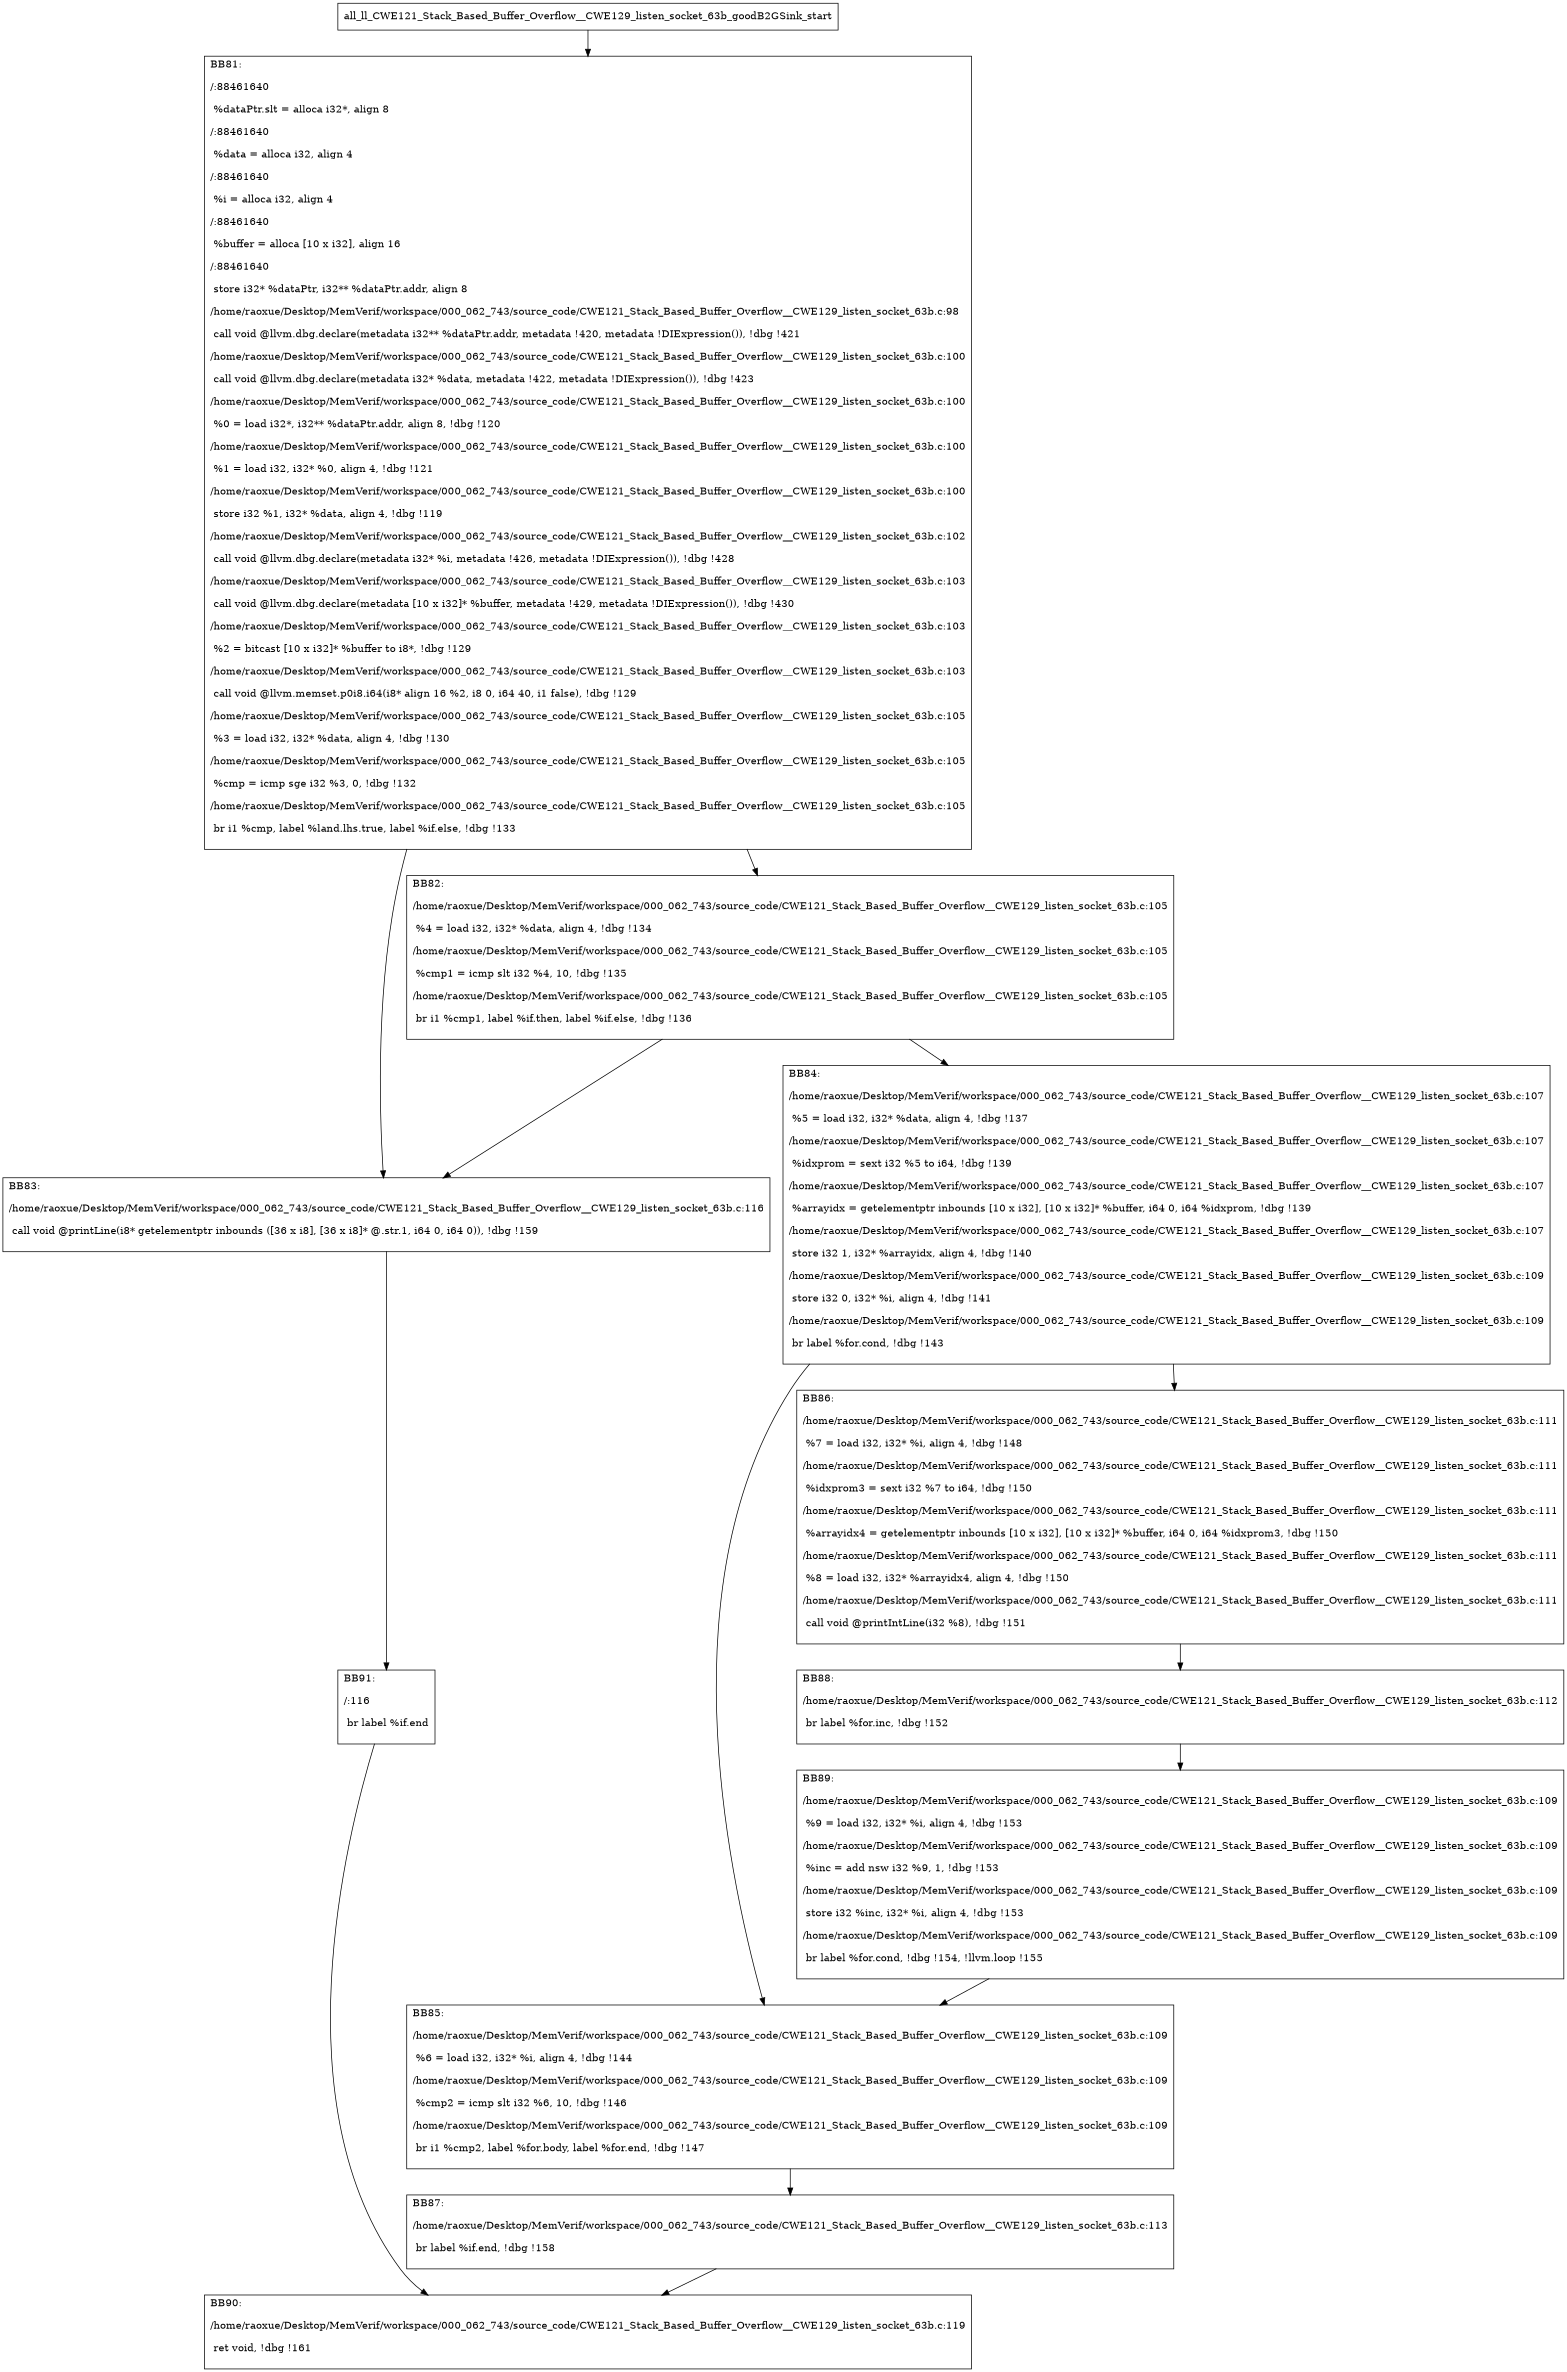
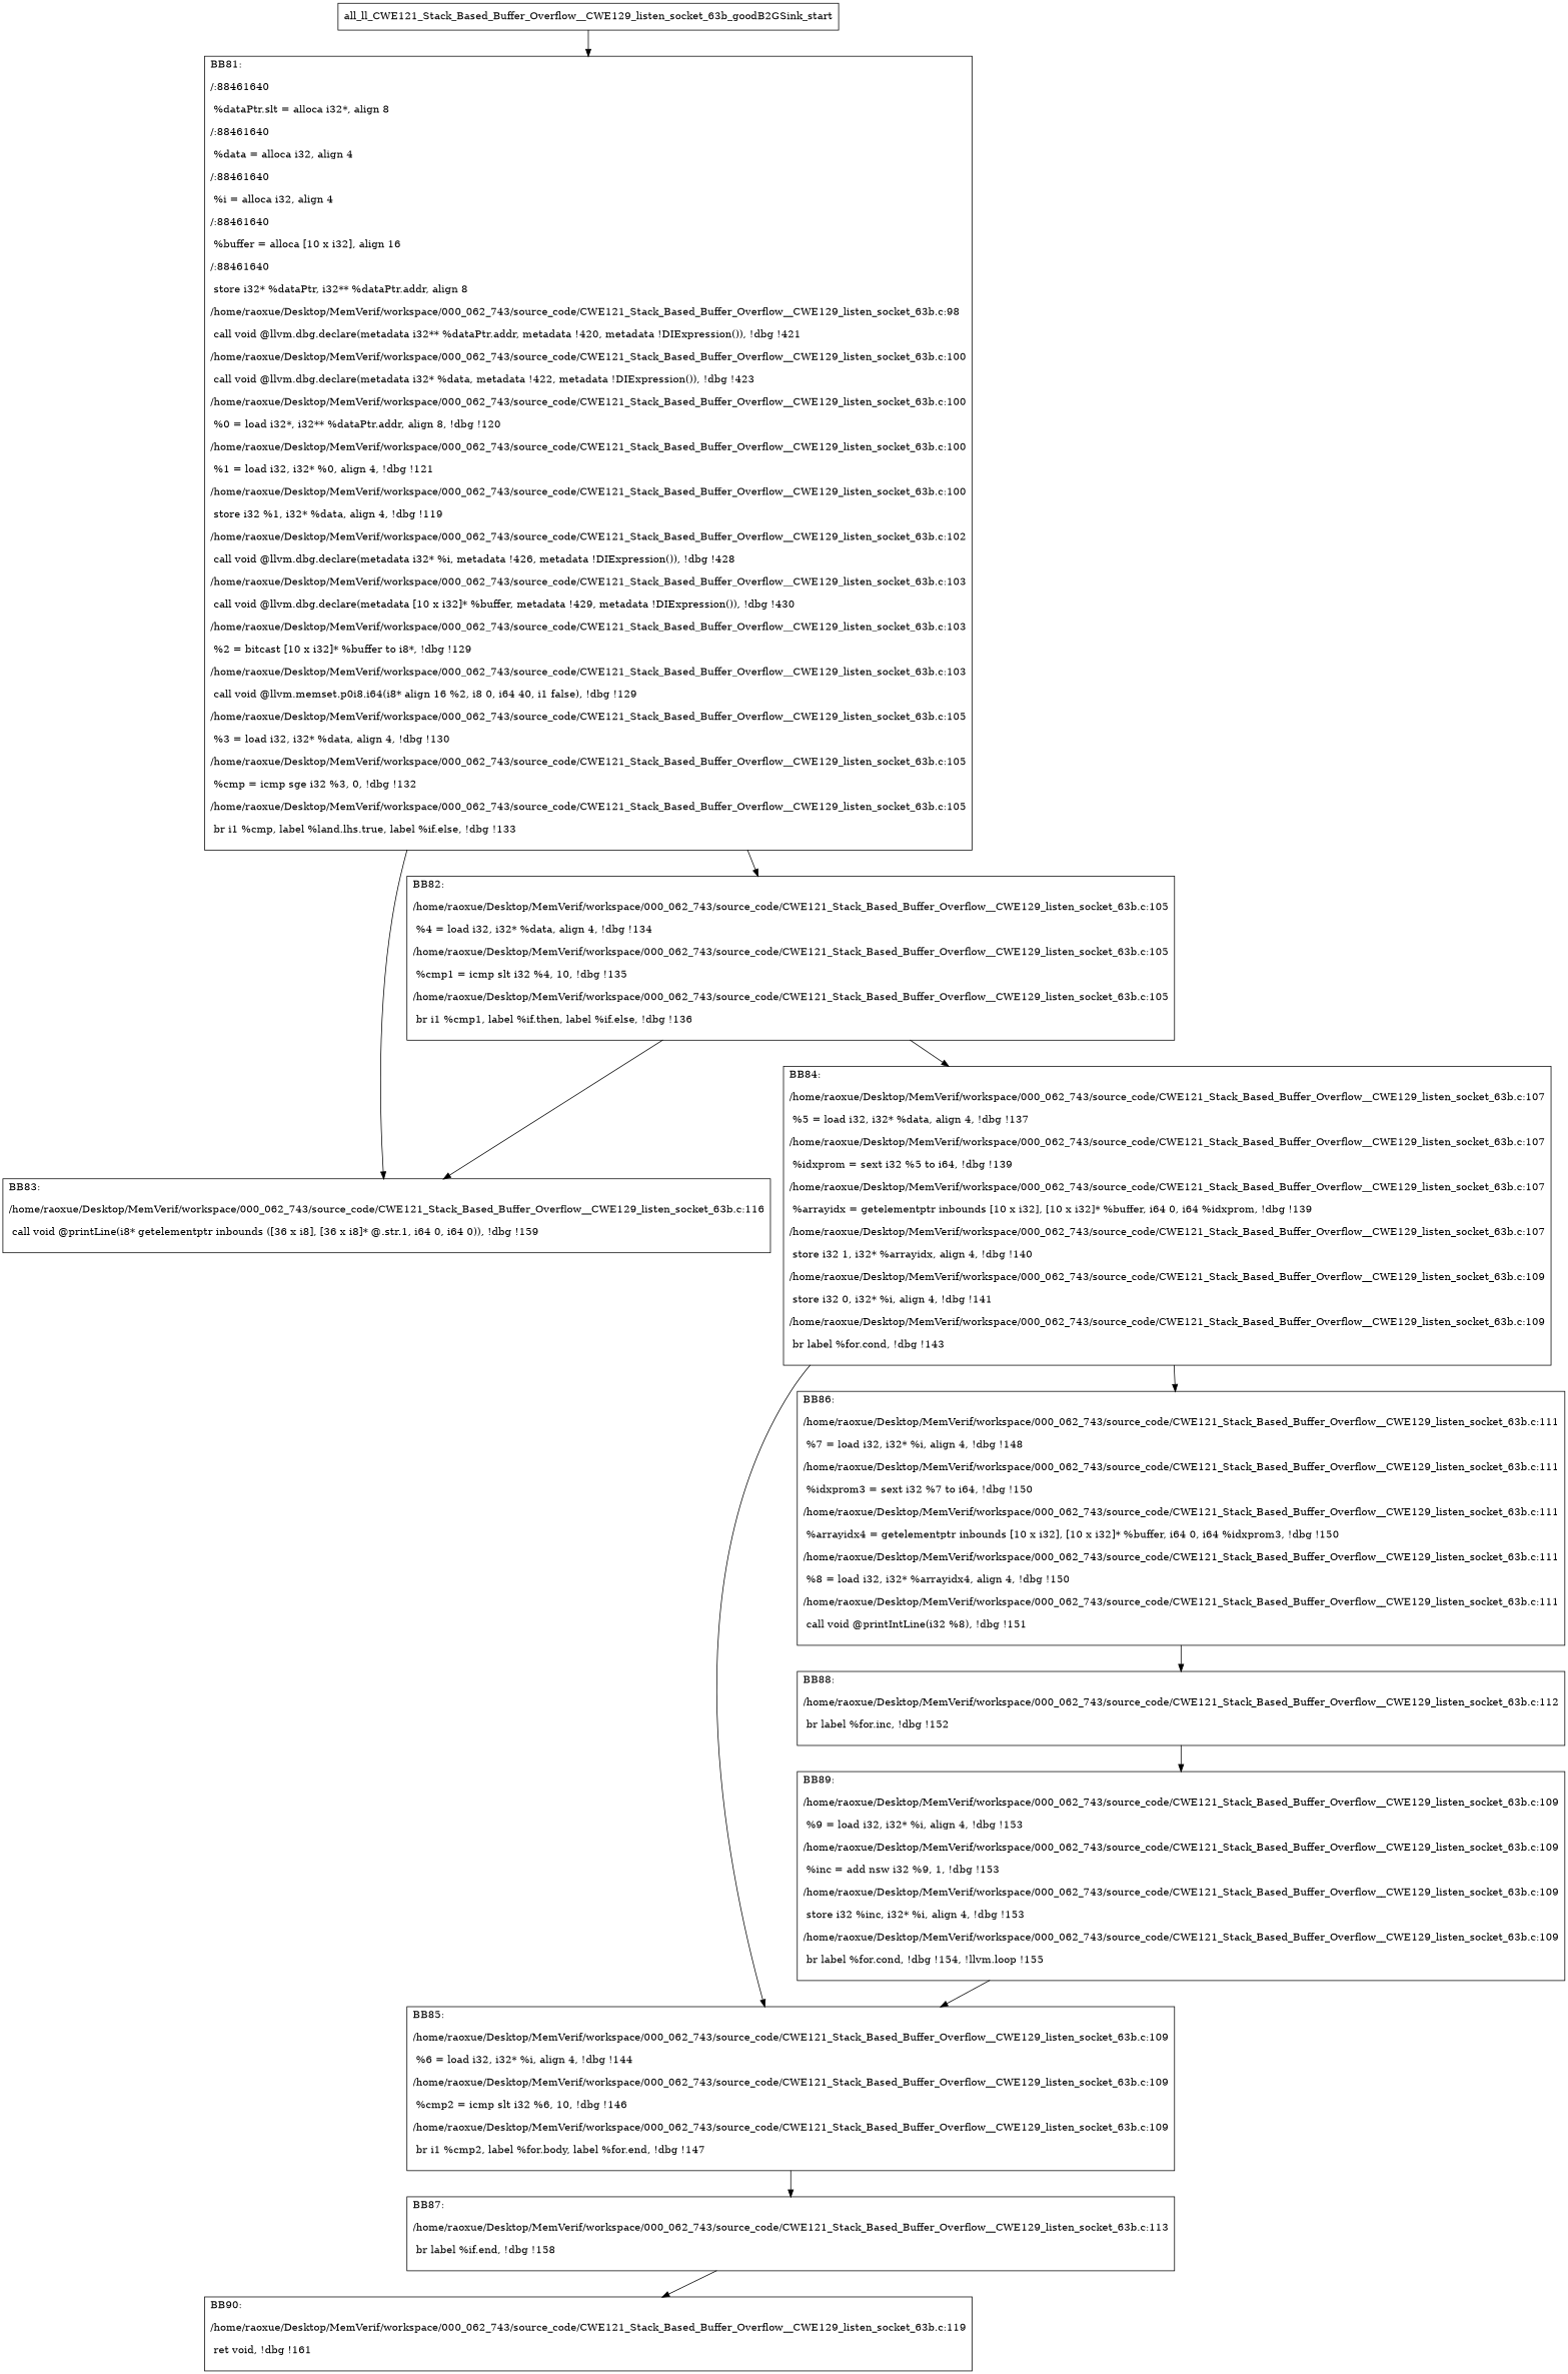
  digraph {
    node [shape=record]
    n1 [label="{all_ll_CWE121_Stack_Based_Buffer_Overflow__CWE129_listen_socket_63b_goodB2GSink_start}"]
    n2 [label="{BB81:\l\l/:88461640\l\n  %dataPtr.slt = alloca i32*, align 8\l\n/:88461640\l\n  %data = alloca i32, align 4\l\n/:88461640\l\n  %i = alloca i32, align 4\l\n/:88461640\l\n  %buffer = alloca [10 x i32], align 16\l\n/:88461640\l\n  store i32* %dataPtr, i32** %dataPtr.addr, align 8\l\n/home/raoxue/Desktop/MemVerif/workspace/000_062_743/source_code/CWE121_Stack_Based_Buffer_Overflow__CWE129_listen_socket_63b.c:98\l\n  call void @llvm.dbg.declare(metadata i32** %dataPtr.addr, metadata !420, metadata !DIExpression()), !dbg !421\l\n/home/raoxue/Desktop/MemVerif/workspace/000_062_743/source_code/CWE121_Stack_Based_Buffer_Overflow__CWE129_listen_socket_63b.c:100\l\n  call void @llvm.dbg.declare(metadata i32* %data, metadata !422, metadata !DIExpression()), !dbg !423\l\n/home/raoxue/Desktop/MemVerif/workspace/000_062_743/source_code/CWE121_Stack_Based_Buffer_Overflow__CWE129_listen_socket_63b.c:100\l\n  %0 = load i32*, i32** %dataPtr.addr, align 8, !dbg !120\l\n/home/raoxue/Desktop/MemVerif/workspace/000_062_743/source_code/CWE121_Stack_Based_Buffer_Overflow__CWE129_listen_socket_63b.c:100\l\n  %1 = load i32, i32* %0, align 4, !dbg !121\l\n/home/raoxue/Desktop/MemVerif/workspace/000_062_743/source_code/CWE121_Stack_Based_Buffer_Overflow__CWE129_listen_socket_63b.c:100\l\n  store i32 %1, i32* %data, align 4, !dbg !119\l\n/home/raoxue/Desktop/MemVerif/workspace/000_062_743/source_code/CWE121_Stack_Based_Buffer_Overflow__CWE129_listen_socket_63b.c:102\l\n  call void @llvm.dbg.declare(metadata i32* %i, metadata !426, metadata !DIExpression()), !dbg !428\l\n/home/raoxue/Desktop/MemVerif/workspace/000_062_743/source_code/CWE121_Stack_Based_Buffer_Overflow__CWE129_listen_socket_63b.c:103\l\n  call void @llvm.dbg.declare(metadata [10 x i32]* %buffer, metadata !429, metadata !DIExpression()), !dbg !430\l\n/home/raoxue/Desktop/MemVerif/workspace/000_062_743/source_code/CWE121_Stack_Based_Buffer_Overflow__CWE129_listen_socket_63b.c:103\l\n  %2 = bitcast [10 x i32]* %buffer to i8*, !dbg !129\l\n/home/raoxue/Desktop/MemVerif/workspace/000_062_743/source_code/CWE121_Stack_Based_Buffer_Overflow__CWE129_listen_socket_63b.c:103\l\n  call void @llvm.memset.p0i8.i64(i8* align 16 %2, i8 0, i64 40, i1 false), !dbg !129\l\n/home/raoxue/Desktop/MemVerif/workspace/000_062_743/source_code/CWE121_Stack_Based_Buffer_Overflow__CWE129_listen_socket_63b.c:105\l\n  %3 = load i32, i32* %data, align 4, !dbg !130\l\n/home/raoxue/Desktop/MemVerif/workspace/000_062_743/source_code/CWE121_Stack_Based_Buffer_Overflow__CWE129_listen_socket_63b.c:105\l\n  %cmp = icmp sge i32 %3, 0, !dbg !132\l\n/home/raoxue/Desktop/MemVerif/workspace/000_062_743/source_code/CWE121_Stack_Based_Buffer_Overflow__CWE129_listen_socket_63b.c:105\l\n  br i1 %cmp, label %land.lhs.true, label %if.else, !dbg !133\l\n}"]
    n3 [label="{BB82:\l\l/home/raoxue/Desktop/MemVerif/workspace/000_062_743/source_code/CWE121_Stack_Based_Buffer_Overflow__CWE129_listen_socket_63b.c:105\l\n  %4 = load i32, i32* %data, align 4, !dbg !134\l\n/home/raoxue/Desktop/MemVerif/workspace/000_062_743/source_code/CWE121_Stack_Based_Buffer_Overflow__CWE129_listen_socket_63b.c:105\l\n  %cmp1 = icmp slt i32 %4, 10, !dbg !135\l\n/home/raoxue/Desktop/MemVerif/workspace/000_062_743/source_code/CWE121_Stack_Based_Buffer_Overflow__CWE129_listen_socket_63b.c:105\l\n  br i1 %cmp1, label %if.then, label %if.else, !dbg !136\l\n}"]
    n4 [label="{BB83:\l\l/home/raoxue/Desktop/MemVerif/workspace/000_062_743/source_code/CWE121_Stack_Based_Buffer_Overflow__CWE129_listen_socket_63b.c:116\l\n  call void @printLine(i8* getelementptr inbounds ([36 x i8], [36 x i8]* @.str.1, i64 0, i64 0)), !dbg !159\l\n}"]
    n5 [label="{BB84:\l\l/home/raoxue/Desktop/MemVerif/workspace/000_062_743/source_code/CWE121_Stack_Based_Buffer_Overflow__CWE129_listen_socket_63b.c:107\l\n  %5 = load i32, i32* %data, align 4, !dbg !137\l\n/home/raoxue/Desktop/MemVerif/workspace/000_062_743/source_code/CWE121_Stack_Based_Buffer_Overflow__CWE129_listen_socket_63b.c:107\l\n  %idxprom = sext i32 %5 to i64, !dbg !139\l\n/home/raoxue/Desktop/MemVerif/workspace/000_062_743/source_code/CWE121_Stack_Based_Buffer_Overflow__CWE129_listen_socket_63b.c:107\l\n  %arrayidx = getelementptr inbounds [10 x i32], [10 x i32]* %buffer, i64 0, i64 %idxprom, !dbg !139\l\n/home/raoxue/Desktop/MemVerif/workspace/000_062_743/source_code/CWE121_Stack_Based_Buffer_Overflow__CWE129_listen_socket_63b.c:107\l\n  store i32 1, i32* %arrayidx, align 4, !dbg !140\l\n/home/raoxue/Desktop/MemVerif/workspace/000_062_743/source_code/CWE121_Stack_Based_Buffer_Overflow__CWE129_listen_socket_63b.c:109\l\n  store i32 0, i32* %i, align 4, !dbg !141\l\n/home/raoxue/Desktop/MemVerif/workspace/000_062_743/source_code/CWE121_Stack_Based_Buffer_Overflow__CWE129_listen_socket_63b.c:109\l\n  br label %for.cond, !dbg !143\l\n}"]
-   n6 [label="{BB91:\l\l/:116\l\n  br label %if.end\l\n}"]
    n7 [label="{BB85:\l\l/home/raoxue/Desktop/MemVerif/workspace/000_062_743/source_code/CWE121_Stack_Based_Buffer_Overflow__CWE129_listen_socket_63b.c:109\l\n  %6 = load i32, i32* %i, align 4, !dbg !144\l\n/home/raoxue/Desktop/MemVerif/workspace/000_062_743/source_code/CWE121_Stack_Based_Buffer_Overflow__CWE129_listen_socket_63b.c:109\l\n  %cmp2 = icmp slt i32 %6, 10, !dbg !146\l\n/home/raoxue/Desktop/MemVerif/workspace/000_062_743/source_code/CWE121_Stack_Based_Buffer_Overflow__CWE129_listen_socket_63b.c:109\l\n  br i1 %cmp2, label %for.body, label %for.end, !dbg !147\l\n}"]
    n8 [label="{BB86:\l\l/home/raoxue/Desktop/MemVerif/workspace/000_062_743/source_code/CWE121_Stack_Based_Buffer_Overflow__CWE129_listen_socket_63b.c:111\l\n  %7 = load i32, i32* %i, align 4, !dbg !148\l\n/home/raoxue/Desktop/MemVerif/workspace/000_062_743/source_code/CWE121_Stack_Based_Buffer_Overflow__CWE129_listen_socket_63b.c:111\l\n  %idxprom3 = sext i32 %7 to i64, !dbg !150\l\n/home/raoxue/Desktop/MemVerif/workspace/000_062_743/source_code/CWE121_Stack_Based_Buffer_Overflow__CWE129_listen_socket_63b.c:111\l\n  %arrayidx4 = getelementptr inbounds [10 x i32], [10 x i32]* %buffer, i64 0, i64 %idxprom3, !dbg !150\l\n/home/raoxue/Desktop/MemVerif/workspace/000_062_743/source_code/CWE121_Stack_Based_Buffer_Overflow__CWE129_listen_socket_63b.c:111\l\n  %8 = load i32, i32* %arrayidx4, align 4, !dbg !150\l\n/home/raoxue/Desktop/MemVerif/workspace/000_062_743/source_code/CWE121_Stack_Based_Buffer_Overflow__CWE129_listen_socket_63b.c:111\l\n  call void @printIntLine(i32 %8), !dbg !151\l\n}"]
    n9 [label="{BB90:\l\l/home/raoxue/Desktop/MemVerif/workspace/000_062_743/source_code/CWE121_Stack_Based_Buffer_Overflow__CWE129_listen_socket_63b.c:119\l\n  ret void, !dbg !161\l\n}"]
    n10 [label="{BB87:\l\l/home/raoxue/Desktop/MemVerif/workspace/000_062_743/source_code/CWE121_Stack_Based_Buffer_Overflow__CWE129_listen_socket_63b.c:113\l\n  br label %if.end, !dbg !158\l\n}"]
    n11 [label="{BB88:\l\l/home/raoxue/Desktop/MemVerif/workspace/000_062_743/source_code/CWE121_Stack_Based_Buffer_Overflow__CWE129_listen_socket_63b.c:112\l\n  br label %for.inc, !dbg !152\l\n}"]
    n12 [label="{BB89:\l\l/home/raoxue/Desktop/MemVerif/workspace/000_062_743/source_code/CWE121_Stack_Based_Buffer_Overflow__CWE129_listen_socket_63b.c:109\l\n  %9 = load i32, i32* %i, align 4, !dbg !153\l\n/home/raoxue/Desktop/MemVerif/workspace/000_062_743/source_code/CWE121_Stack_Based_Buffer_Overflow__CWE129_listen_socket_63b.c:109\l\n  %inc = add nsw i32 %9, 1, !dbg !153\l\n/home/raoxue/Desktop/MemVerif/workspace/000_062_743/source_code/CWE121_Stack_Based_Buffer_Overflow__CWE129_listen_socket_63b.c:109\l\n  store i32 %inc, i32* %i, align 4, !dbg !153\l\n/home/raoxue/Desktop/MemVerif/workspace/000_062_743/source_code/CWE121_Stack_Based_Buffer_Overflow__CWE129_listen_socket_63b.c:109\l\n  br label %for.cond, !dbg !154, !llvm.loop !155\l\n}"]
    n1 -> n2
    n2 -> n3
    n2 -> n4
    n3 -> n4
    n3 -> n5
-   n4 -> n6
    n5 -> n7
    n5 -> n8
-   n6 -> n9
    n7 -> n10
    n8 -> n11
    n10 -> n9
    n11 -> n12
    n12 -> n7
  }
